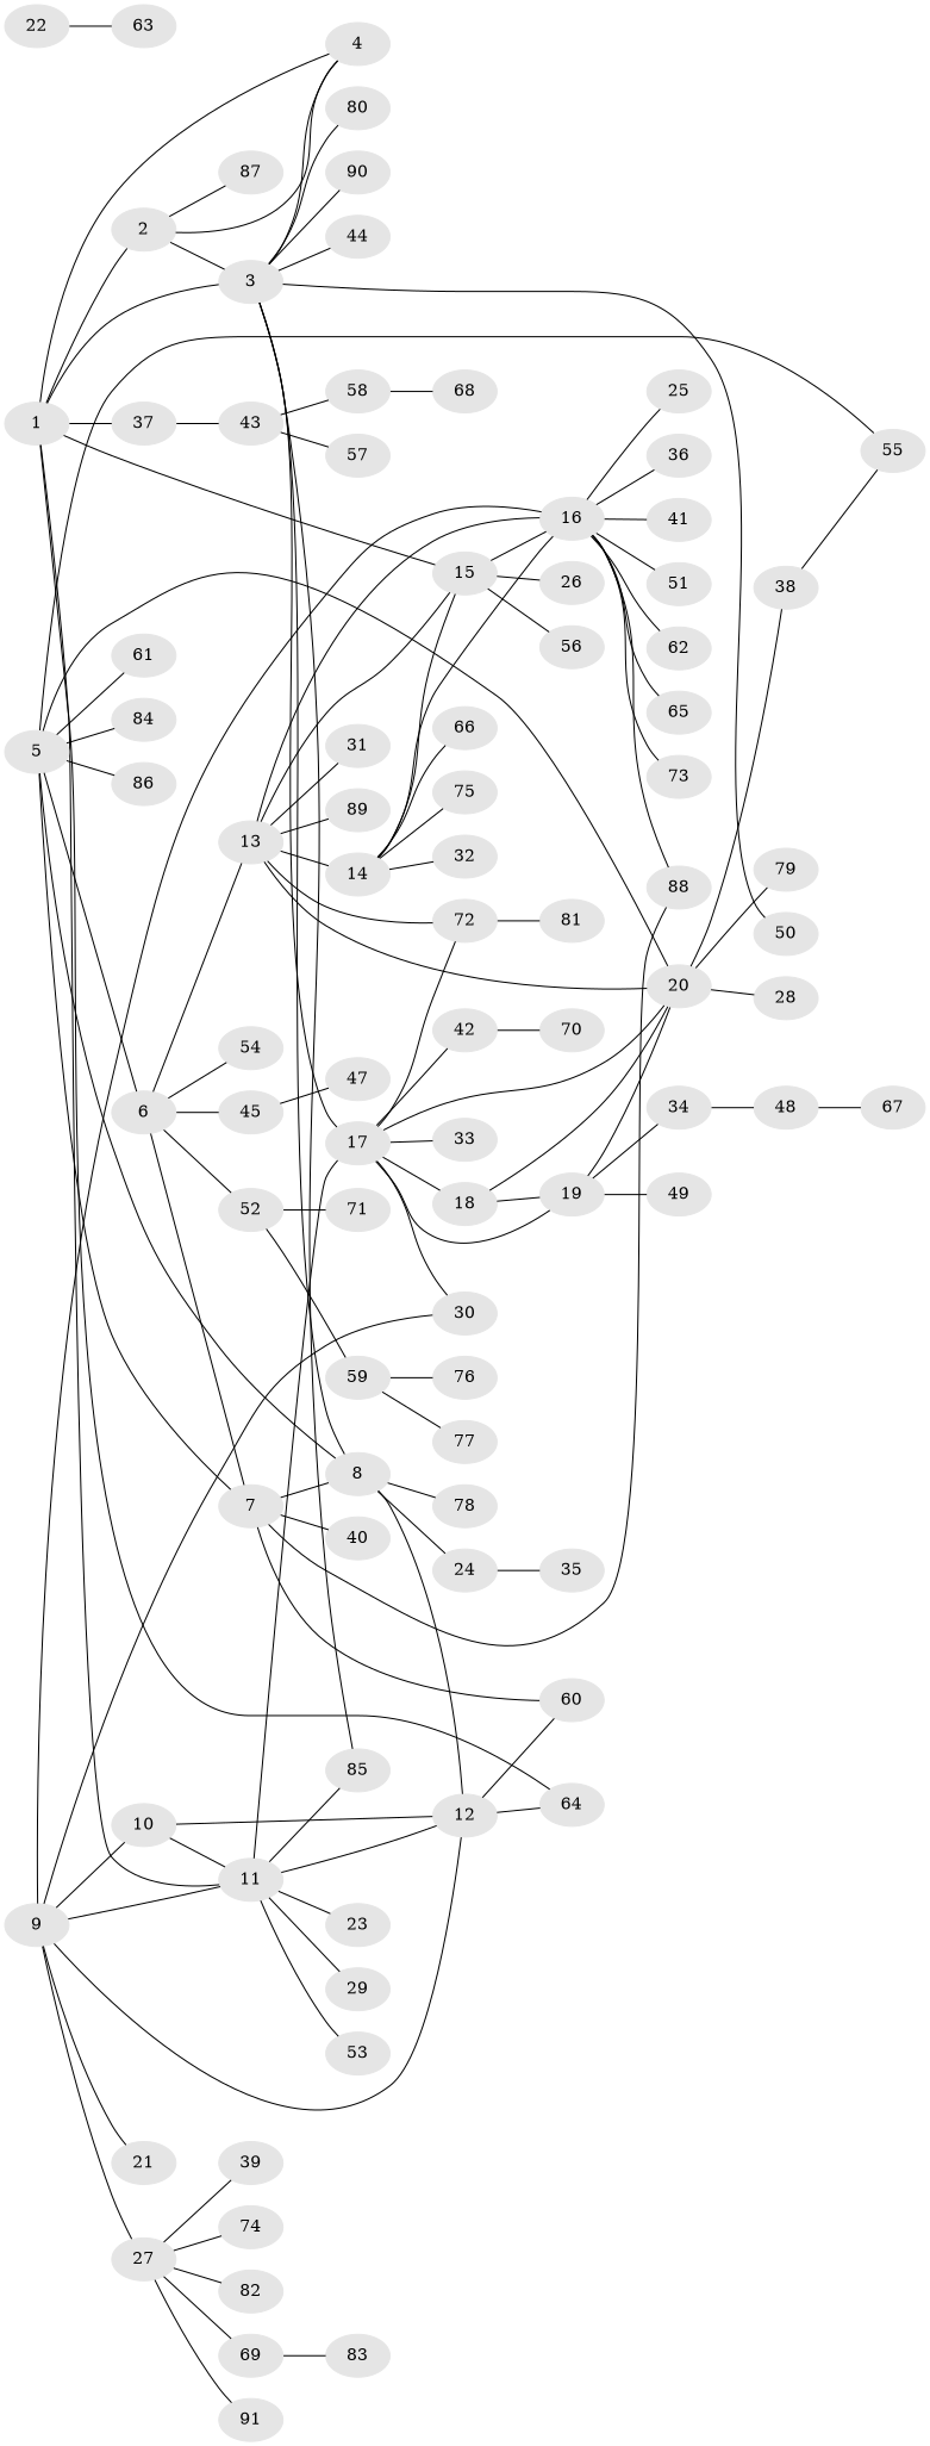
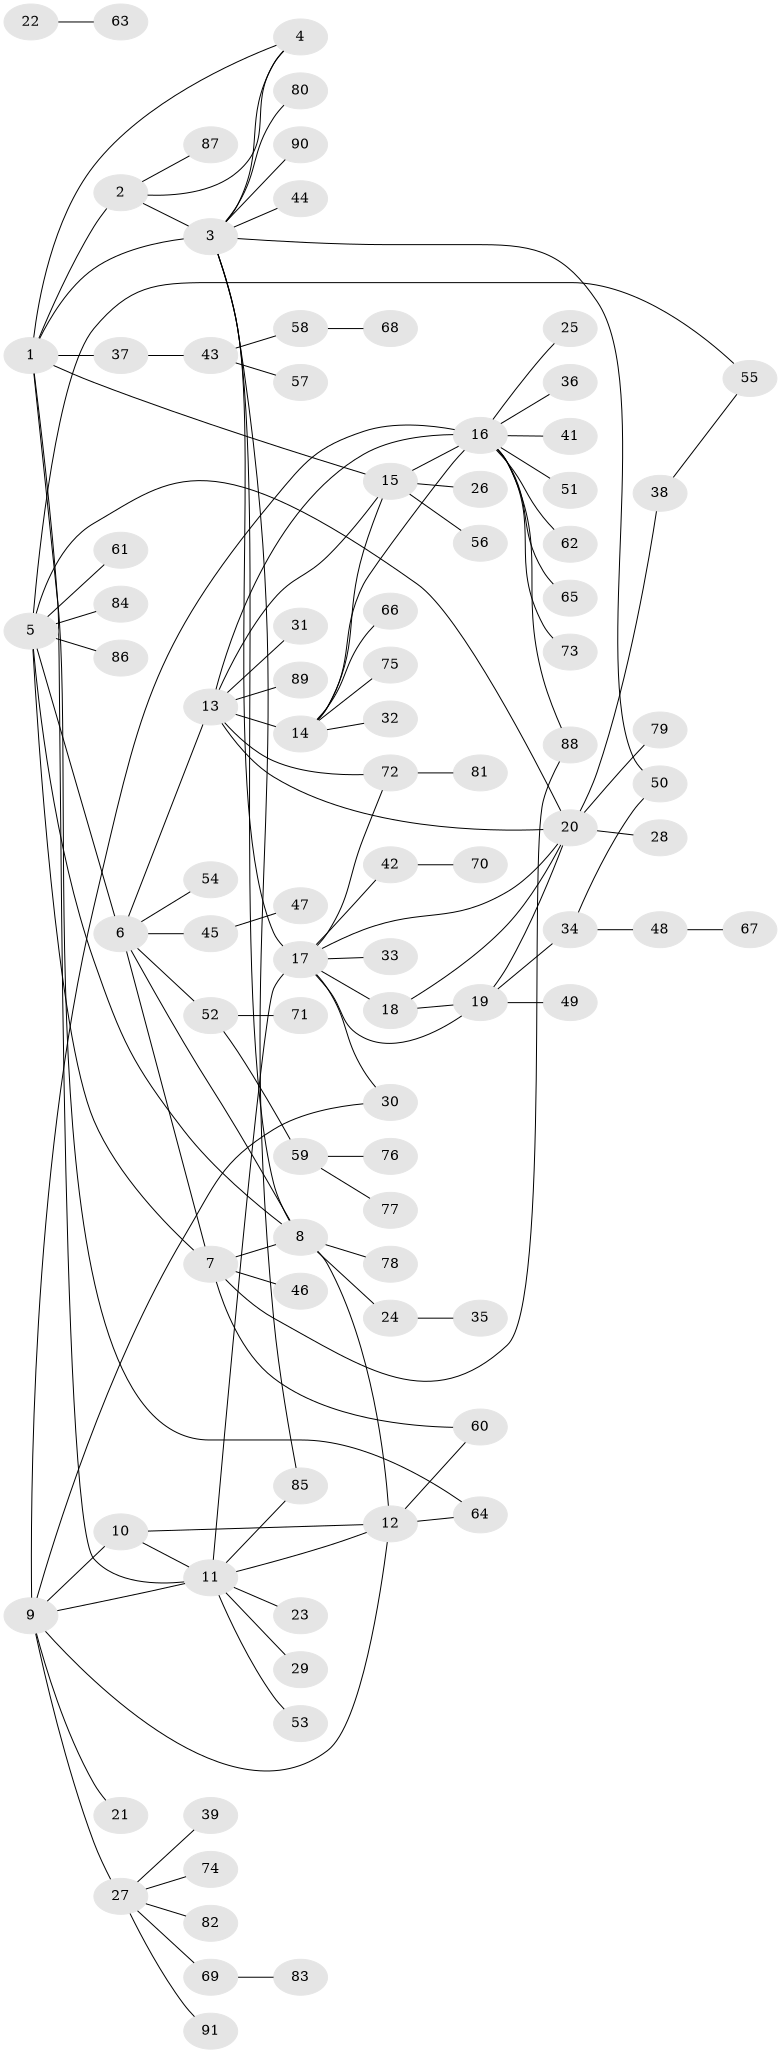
  graph {
    rankdir=LR
    node [color=gray90 style=filled]
    1
    2
    3
    4
    11
    15
    37
    64
    87
    8
    17
    44
    50
    80
    85
    90
    12
    23
    29
    53
    16
    26
    56
    43
    24
    78
    20
    30
    72
    18
    19
    33
    42
    22
    63
    5
    6
    7
    55
    61
    84
    86
    13
    45
    52
    54
-   40
+   40 [label=46]
    60
    88
    28
    38
    79
    14
    31
    89
    47
    59
    71
    35
    9
    10
    21
    27
    25
    36
    41
    51
    62
    65
    73
    39
    69
    74
    82
    91
    32
    66
    75
    81
    34
    49
    70
    48
    83
    67
    57
    58
    68
    76
    77
    1 -- 2
    1 -- 3
    1 -- 4
    1 -- 11
    1 -- 15
    1 -- 37
    1 -- 64
    2 -- 3
    2 -- 4
    2 -- 87
    3 -- 4
    3 -- 8
    3 -- 17
    3 -- 44
    3 -- 50
    3 -- 80
    3 -- 85
    3 -- 90
    11 -- 17
    11 -- 85
    11 -- 12
    11 -- 23
    11 -- 29
    11 -- 53
    15 -- 16
    15 -- 26
    15 -- 56
    37 -- 43
    8 -- 12
    8 -- 24
    8 -- 78
    17 -- 20
    17 -- 30
    17 -- 72
    17 -- 18
    17 -- 19
    17 -- 33
    17 -- 42
    12 -- 64
    12 -- 60
    16 -- 88
    16 -- 25
    16 -- 36
    16 -- 41
    16 -- 51
    16 -- 62
    16 -- 65
    16 -- 73
    43 -- 57
    43 -- 58
    24 -- 35
    20 -- 28
    20 -- 38
    20 -- 79
    72 -- 81
    18 -- 20
    18 -- 19
    19 -- 20
    19 -- 34
    19 -- 49
    42 -- 70
    22 -- 63
    5 -- 8
    5 -- 20
    5 -- 6
    5 -- 7
    5 -- 55
    5 -- 61
    5 -- 84
    5 -- 86
+   6 -- 8
    6 -- 7
    6 -- 13
    6 -- 45
    6 -- 52
    6 -- 54
    7 -- 8
    7 -- 40
    7 -- 60
    7 -- 88
    13 -- 15
    13 -- 16
    13 -- 20
    13 -- 72
    13 -- 14
    13 -- 31
    13 -- 89
    45 -- 47
    52 -- 59
    52 -- 71
    38 -- 55
    14 -- 15
    14 -- 16
    14 -- 32
    14 -- 66
    14 -- 75
    59 -- 76
    59 -- 77
    9 -- 11
    9 -- 12
    9 -- 16
    9 -- 30
    9 -- 10
    9 -- 21
    9 -- 27
    10 -- 11
    10 -- 12
    27 -- 39
    27 -- 69
    27 -- 74
    27 -- 82
    27 -- 91
    69 -- 83
+   34 -- 50
    34 -- 48
    48 -- 67
    58 -- 68
  }
